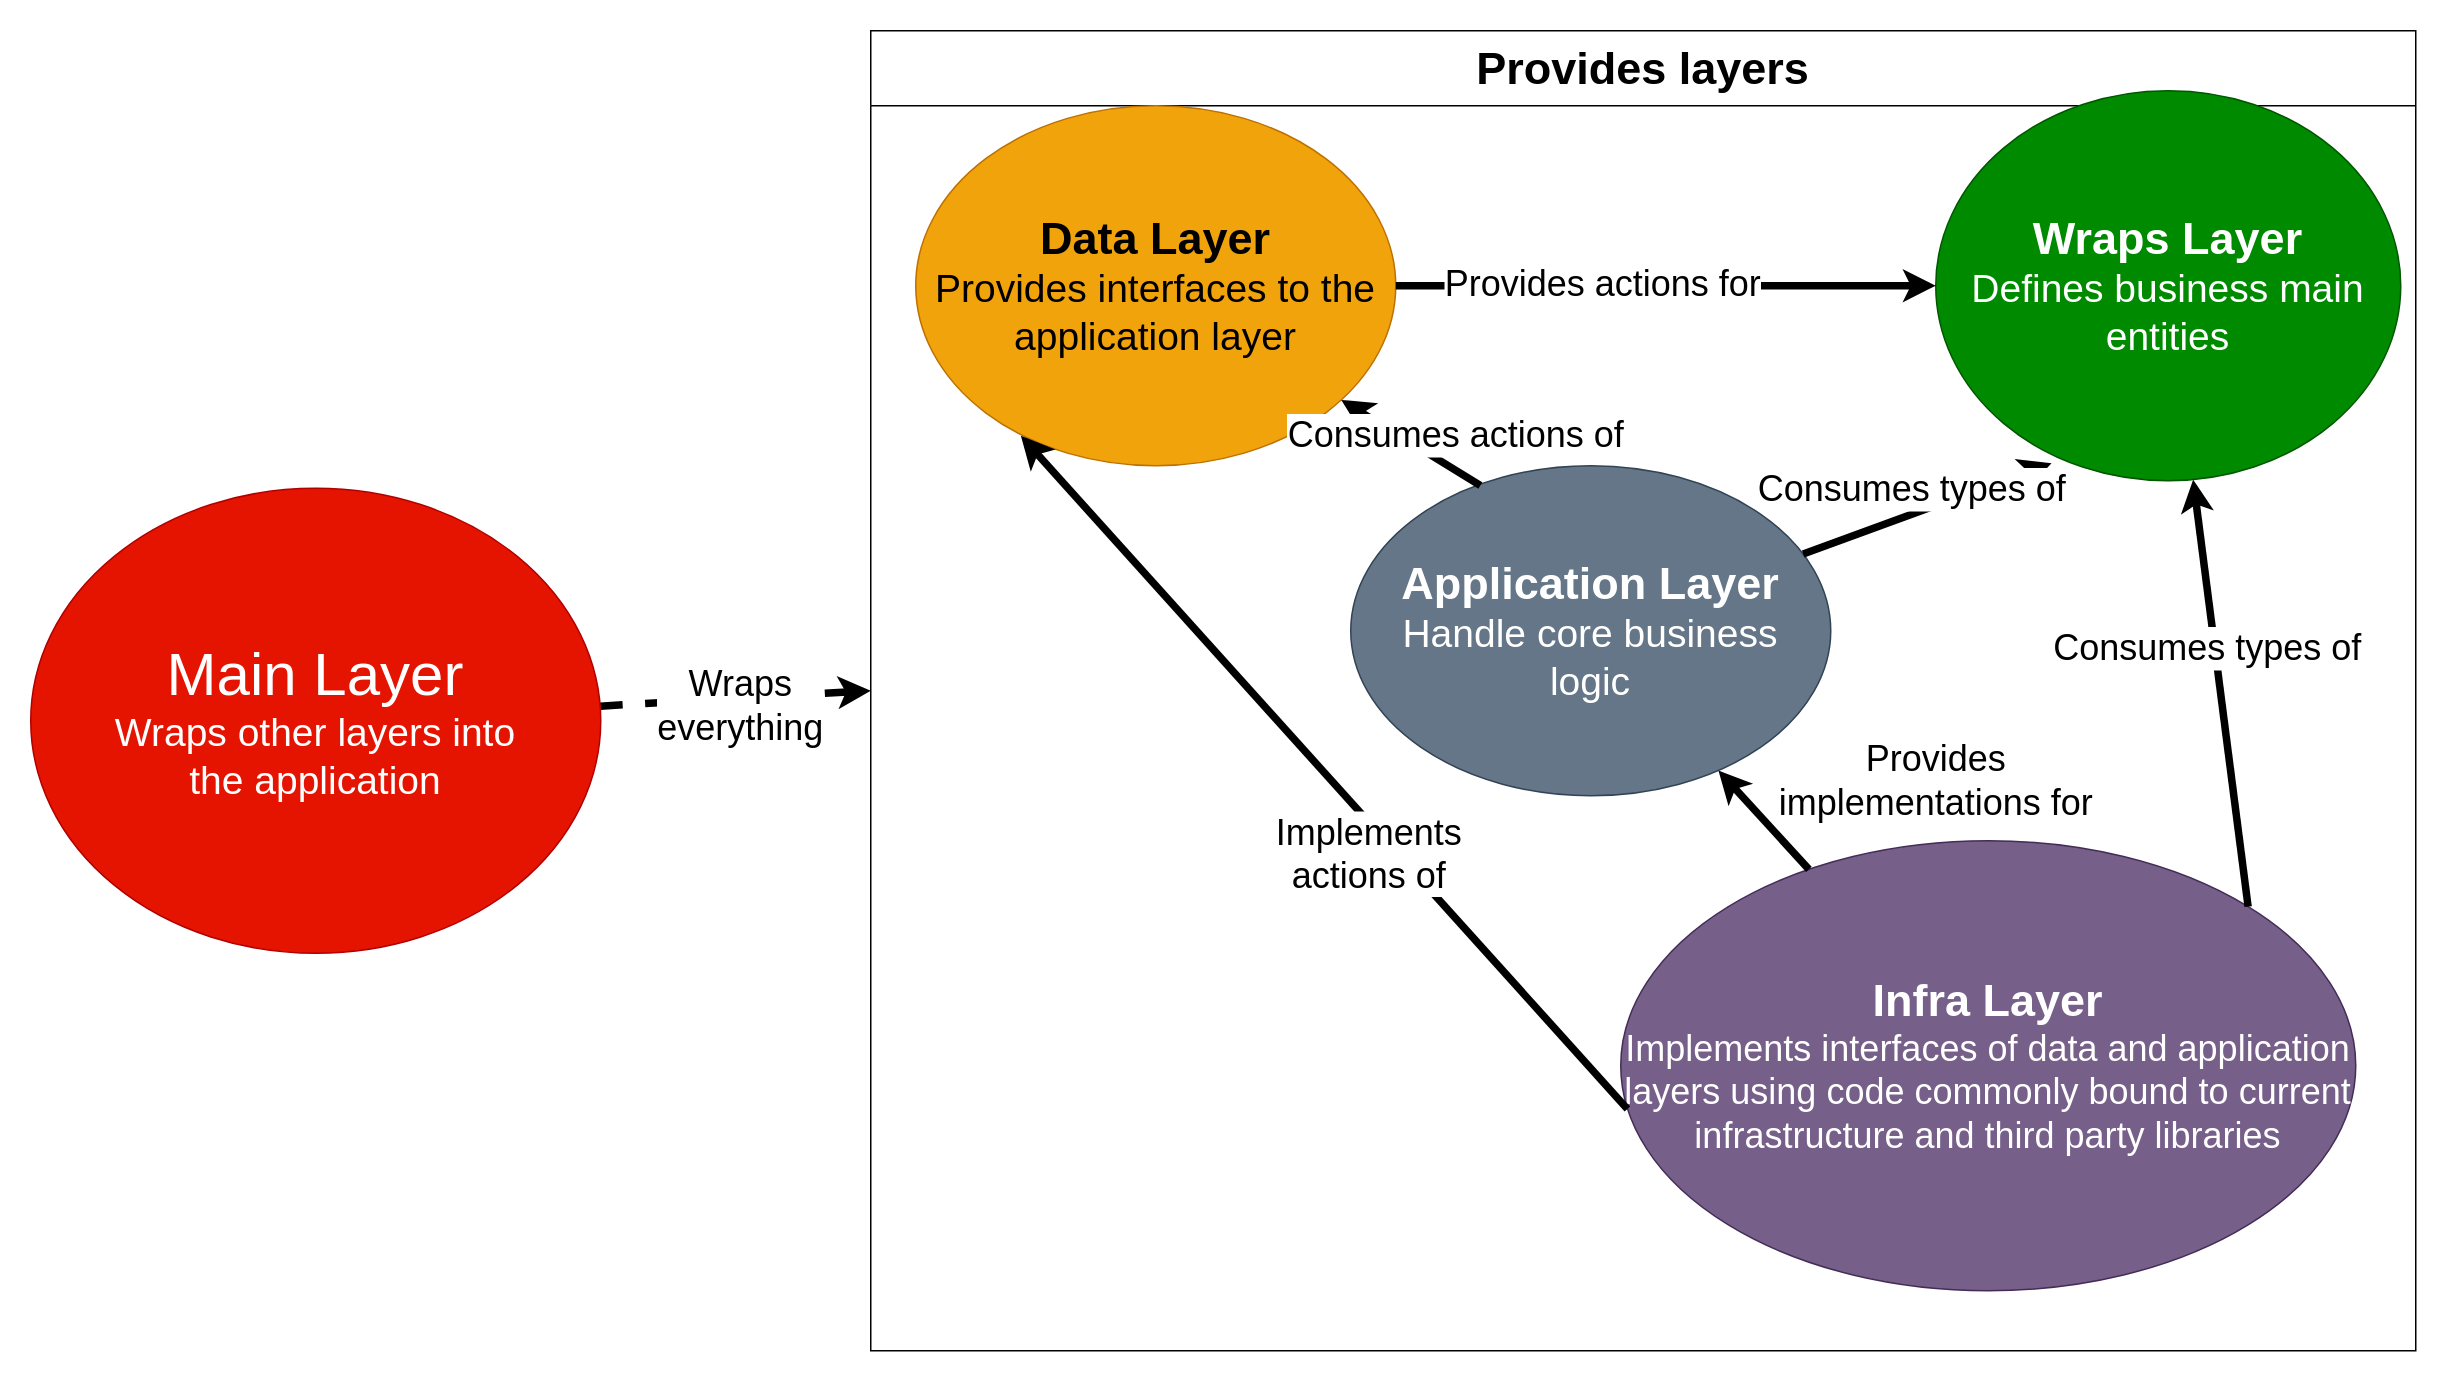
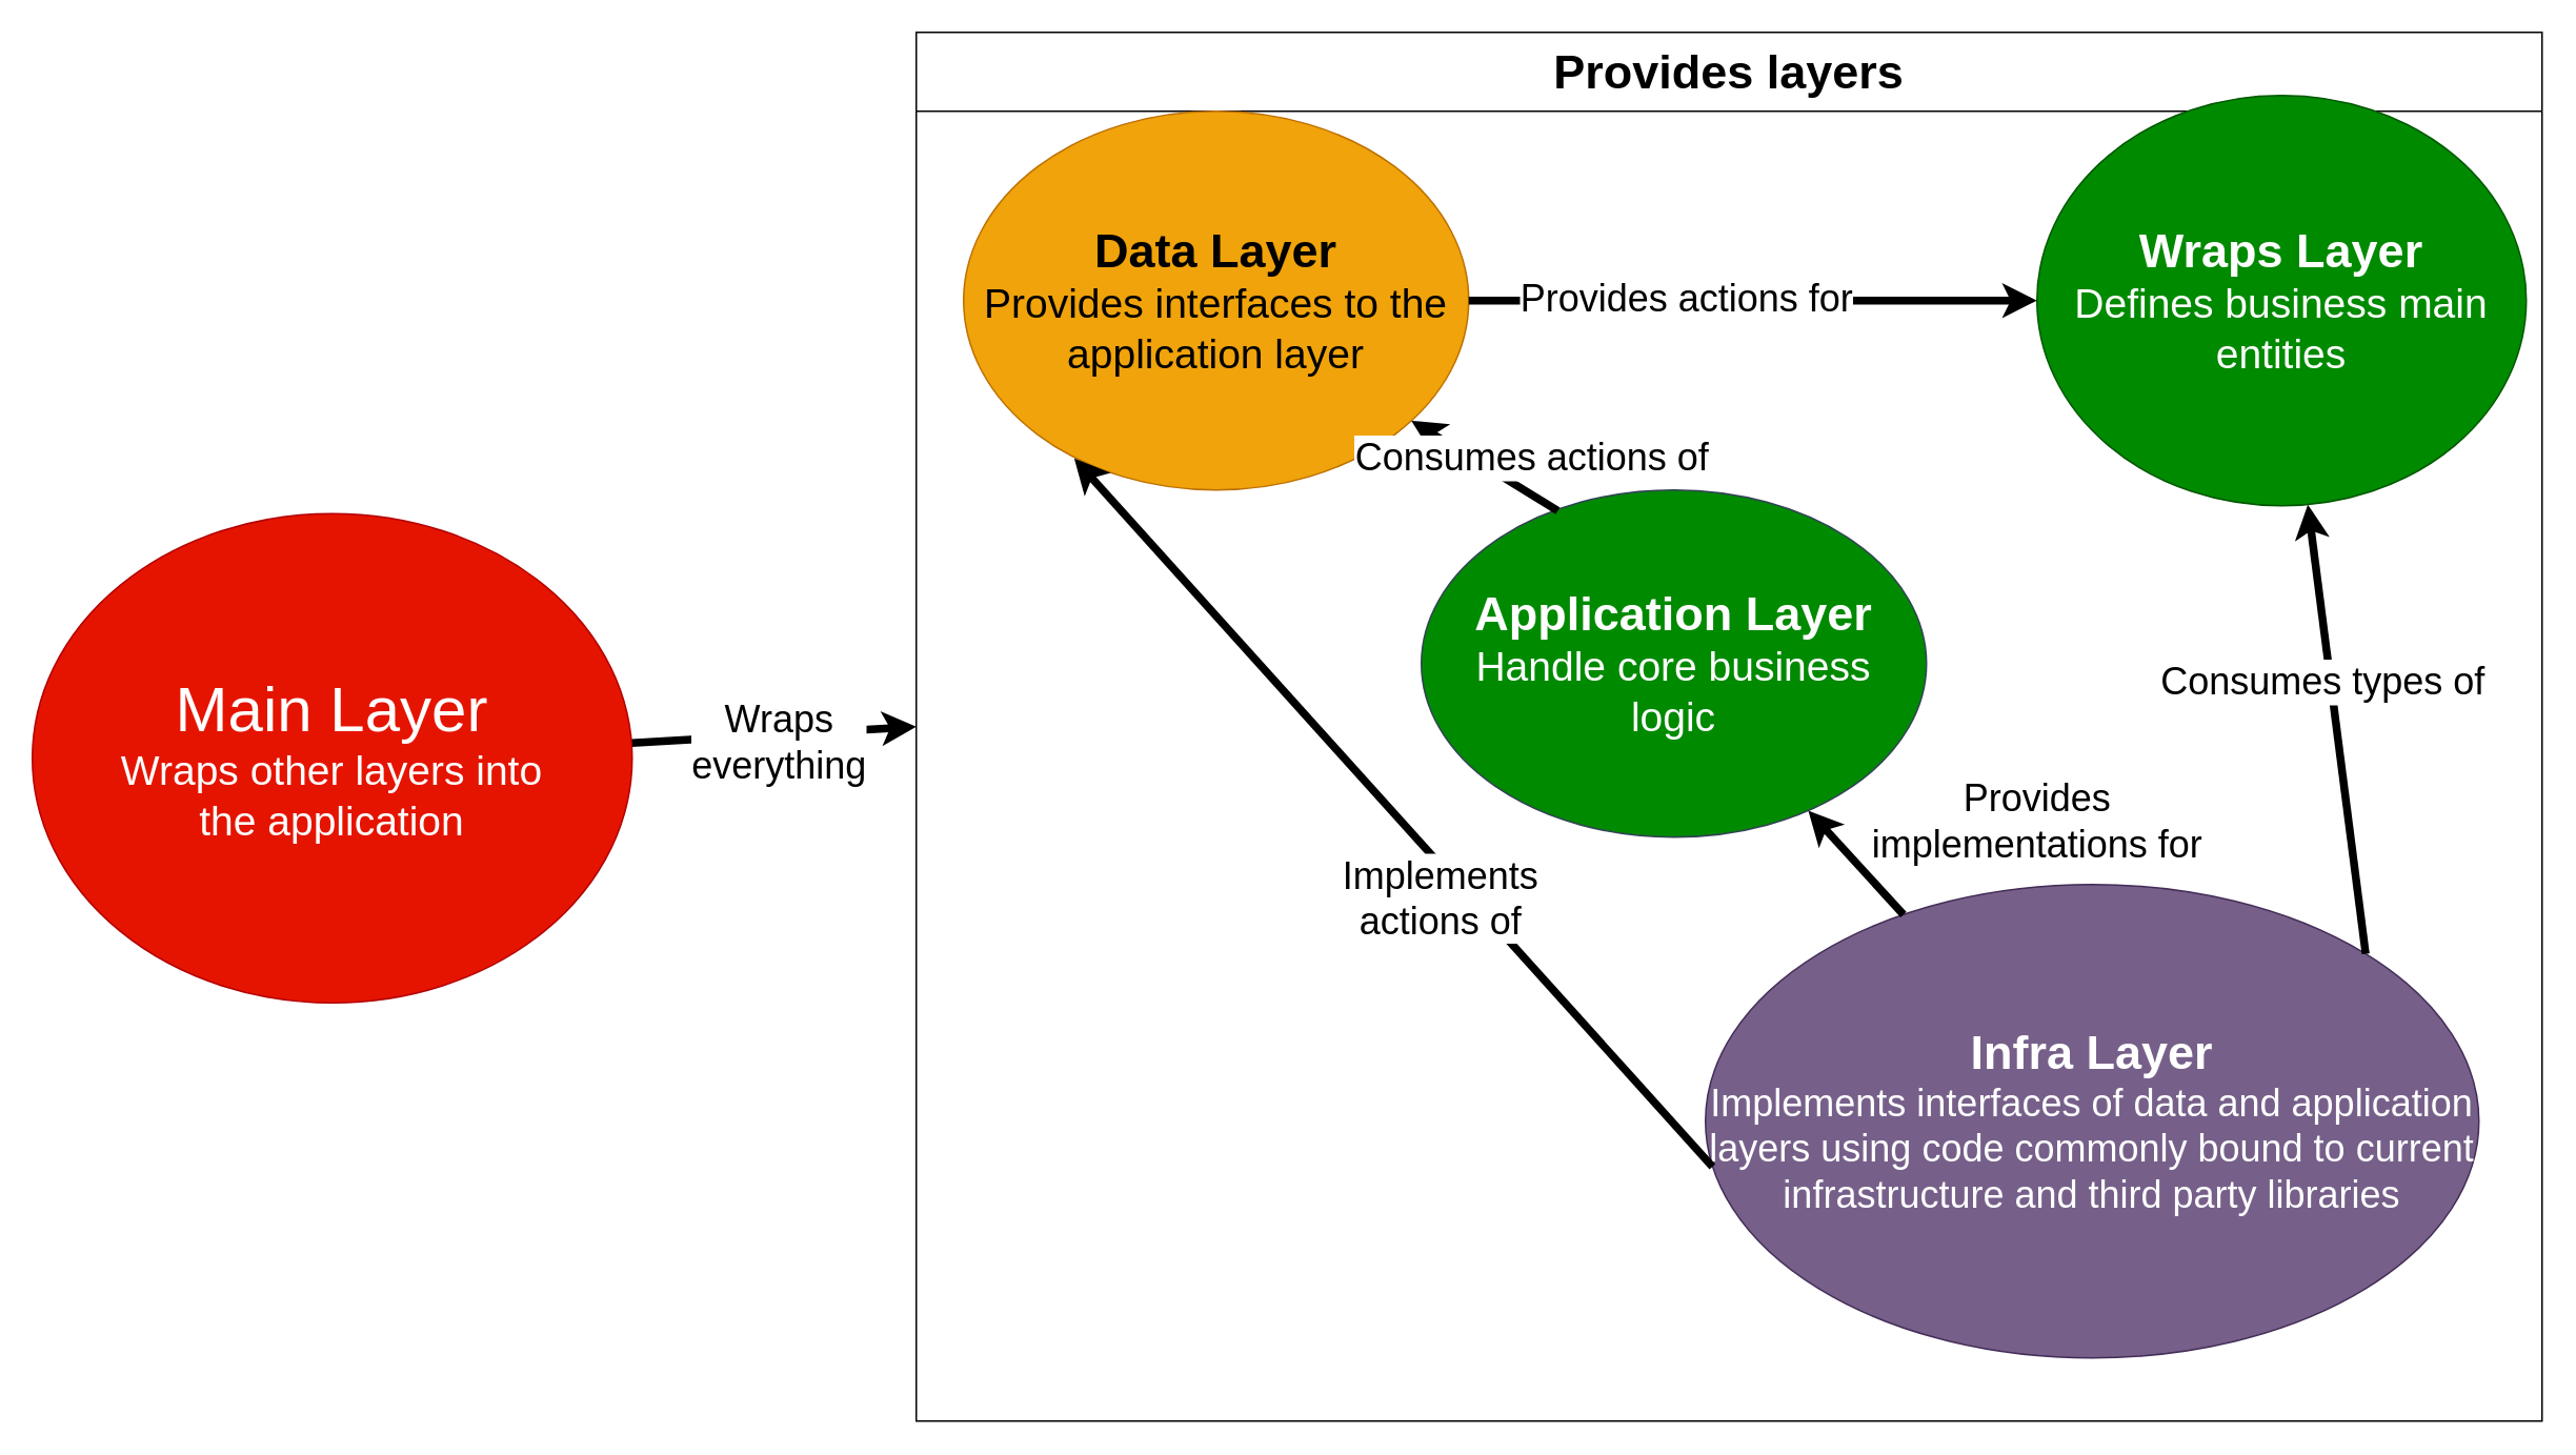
  <mxCell id="0" />
  <mxCell id="1" parent="0" />
- <mxCell id="2" style="rounded=0;orthogonalLoop=1;jettySize=auto;html=1;entryX=0;entryY=0.5;entryDx=0;entryDy=0;strokeWidth=5;dashed=1;" edge="1" parent="1" source="4" target="5"><mxGeometry relative="1" as="geometry" /></mxCell>
+ <mxCell id="2" style="rounded=0;orthogonalLoop=1;jettySize=auto;html=1;entryX=0;entryY=0.5;entryDx=0;entryDy=0;strokeWidth=5;" edge="1" parent="1" source="4" target="5"><mxGeometry relative="1" as="geometry" /></mxCell>
  <mxCell id="3" value="&lt;div style=&quot;font-size: 24px;&quot;&gt;&lt;font style=&quot;font-size: 24px;&quot;&gt;Wraps&lt;/font&gt;&lt;/div&gt;&lt;div style=&quot;font-size: 24px;&quot;&gt;&lt;font style=&quot;font-size: 24px;&quot;&gt;everything&lt;br&gt;&lt;/font&gt;&lt;/div&gt;" style="edgeLabel;html=1;align=center;verticalAlign=middle;resizable=0;points=[];" vertex="1" connectable="0" parent="2"><mxGeometry x="0.037" y="-5" relative="1" as="geometry"><mxPoint x="-1" as="offset" /></mxGeometry></mxCell>
  <mxCell id="4" value="&lt;div&gt;&lt;font style=&quot;font-size: 40px;&quot;&gt;Main Layer&lt;/font&gt;&lt;/div&gt;&lt;div style=&quot;font-size: 26px;&quot;&gt;&lt;font style=&quot;font-size: 26px;&quot;&gt;Wraps other layers into&lt;/font&gt;&lt;/div&gt;&lt;div style=&quot;font-size: 26px;&quot;&gt;&lt;font style=&quot;font-size: 26px;&quot;&gt;the application&lt;/font&gt;&lt;/div&gt;" style="ellipse;whiteSpace=wrap;html=1;fillColor=#e51400;strokeColor=#B20000;fontColor=#ffffff;" vertex="1" parent="1"><mxGeometry x="20" y="325" width="380" height="310" as="geometry" /></mxCell>
  <mxCell id="5" value="&lt;font style=&quot;font-size: 30px;&quot;&gt;Provides layers&lt;br&gt;&lt;/font&gt;" style="swimlane;whiteSpace=wrap;html=1;startSize=50;" vertex="1" parent="1"><mxGeometry x="580" y="20" width="1030" height="880" as="geometry" /></mxCell>
- <mxCell id="6" value="&lt;div style=&quot;font-size: 30px;&quot;&gt;&lt;font style=&quot;font-size: 30px;&quot;&gt;&lt;b&gt;Application Layer&lt;/b&gt;&lt;/font&gt;&lt;/div&gt;&lt;div&gt;&lt;font style=&quot;font-size: 26px;&quot;&gt;Handle core business&lt;/font&gt;&lt;/div&gt;&lt;div&gt;&lt;font style=&quot;font-size: 26px;&quot;&gt;logic&lt;/font&gt;&lt;/div&gt;" style="ellipse;whiteSpace=wrap;html=1;fillColor=#647687;strokeColor=#314354;fontColor=#ffffff;" vertex="1" parent="5"><mxGeometry x="320" y="290" width="320" height="220" as="geometry" /></mxCell>
+ <mxCell id="6" value="&lt;div style=&quot;font-size: 30px;&quot;&gt;&lt;font style=&quot;font-size: 30px;&quot;&gt;&lt;b&gt;Application Layer&lt;/b&gt;&lt;/font&gt;&lt;/div&gt;&lt;div&gt;&lt;font style=&quot;font-size: 26px;&quot;&gt;Handle core business&lt;/font&gt;&lt;/div&gt;&lt;div&gt;&lt;font style=&quot;font-size: 26px;&quot;&gt;logic&lt;/font&gt;&lt;/div&gt;" style="ellipse;whiteSpace=wrap;html=1;fillColor=#008a00;strokeColor=#314354;fontColor=#ffffff;" vertex="1" parent="5"><mxGeometry x="320" y="290" width="320" height="220" as="geometry" /></mxCell>
  <mxCell id="7" value="&lt;div style=&quot;font-size: 30px;&quot;&gt;&lt;font style=&quot;font-size: 30px;&quot;&gt;&lt;b&gt;Wraps Layer&lt;/b&gt;&lt;/font&gt;&lt;/div&gt;&lt;font style=&quot;font-size: 26px;&quot;&gt;Defines business main entities&lt;/font&gt;" style="ellipse;whiteSpace=wrap;html=1;fillColor=#008a00;strokeColor=#005700;fontColor=#ffffff;" vertex="1" parent="5"><mxGeometry x="710" y="40" width="310" height="260" as="geometry" /></mxCell>
- <mxCell id="8" style="rounded=0;orthogonalLoop=1;jettySize=auto;html=1;entryX=0.249;entryY=0.955;entryDx=0;entryDy=0;entryPerimeter=0;strokeWidth=5;" edge="1" parent="5" source="6" target="7"><mxGeometry relative="1" as="geometry"><mxPoint x="621" y="692" as="sourcePoint" /><mxPoint x="769" y="279" as="targetPoint" /></mxGeometry></mxCell>
- <mxCell id="9" value="&lt;font style=&quot;font-size: 24px;&quot;&gt;Consumes types of&lt;br&gt;&lt;/font&gt;" style="edgeLabel;html=1;align=center;verticalAlign=middle;resizable=0;points=[];" vertex="1" connectable="0" parent="8"><mxGeometry x="-0.239" y="2" relative="1" as="geometry"><mxPoint x="10" y="-18" as="offset" /></mxGeometry></mxCell>
  <mxCell id="10" value="&lt;div style=&quot;font-size: 30px;&quot;&gt;&lt;font style=&quot;font-size: 30px;&quot;&gt;&lt;b&gt;Infra Layer&lt;/b&gt;&lt;/font&gt;&lt;/div&gt;&lt;div style=&quot;font-size: 24px;&quot;&gt;&lt;font style=&quot;font-size: 24px;&quot;&gt;Implements interfaces of data and application layers using code commonly bound to current infrastructure and third party libraries&lt;font style=&quot;font-size: 24px;&quot;&gt;&lt;font style=&quot;font-size: 24px;&quot;&gt;&lt;br&gt;&lt;/font&gt;&lt;/font&gt;&lt;/font&gt;&lt;/div&gt;" style="ellipse;whiteSpace=wrap;html=1;fillColor=#76608a;strokeColor=#432D57;fontColor=#ffffff;" vertex="1" parent="5"><mxGeometry x="500" y="540" width="490" height="300" as="geometry" /></mxCell>
  <mxCell id="11" style="rounded=0;orthogonalLoop=1;jettySize=auto;html=1;exitX=1;exitY=0;exitDx=0;exitDy=0;strokeWidth=5;" edge="1" parent="5" source="10" target="7"><mxGeometry relative="1" as="geometry"><mxPoint x="507" y="478" as="sourcePoint" /><mxPoint x="380" y="445" as="targetPoint" /></mxGeometry></mxCell>
  <mxCell id="12" value="&lt;font style=&quot;font-size: 24px;&quot;&gt;Consumes types of&lt;br&gt;&lt;/font&gt;" style="edgeLabel;html=1;align=center;verticalAlign=middle;resizable=0;points=[];" vertex="1" connectable="0" parent="11"><mxGeometry x="-0.239" y="2" relative="1" as="geometry"><mxPoint x="-12" y="-65" as="offset" /></mxGeometry></mxCell>
  <mxCell id="13" style="rounded=0;orthogonalLoop=1;jettySize=auto;html=1;strokeWidth=5;" edge="1" parent="5" source="10" target="6"><mxGeometry relative="1" as="geometry"><mxPoint x="530" y="510" as="sourcePoint" /><mxPoint x="555" y="320" as="targetPoint" /></mxGeometry></mxCell>
  <mxCell id="14" value="&lt;div style=&quot;font-size: 24px;&quot;&gt;&lt;font style=&quot;font-size: 24px;&quot;&gt;Provides&lt;/font&gt;&lt;/div&gt;&lt;div style=&quot;font-size: 24px;&quot;&gt;&lt;font style=&quot;font-size: 24px;&quot;&gt;implementations for&lt;br&gt;&lt;/font&gt;&lt;/div&gt;" style="edgeLabel;html=1;align=center;verticalAlign=middle;resizable=0;points=[];" vertex="1" connectable="0" parent="13"><mxGeometry x="-0.239" y="2" relative="1" as="geometry"><mxPoint x="108" y="-36" as="offset" /></mxGeometry></mxCell>
  <mxCell id="15" value="&lt;div style=&quot;font-size: 30px;&quot;&gt;&lt;font style=&quot;font-size: 30px;&quot;&gt;&lt;b&gt;Data Layer&lt;/b&gt;&lt;/font&gt;&lt;/div&gt;&lt;font style=&quot;font-size: 26px;&quot;&gt;Provides interfaces to the application layer&lt;/font&gt;" style="ellipse;whiteSpace=wrap;html=1;fillColor=#f0a30a;strokeColor=#BD7000;fontColor=#000000;" vertex="1" parent="5"><mxGeometry x="30" y="50" width="320" height="240" as="geometry" /></mxCell>
  <mxCell id="16" style="rounded=0;orthogonalLoop=1;jettySize=auto;html=1;strokeWidth=5;" edge="1" parent="5" source="15" target="7"><mxGeometry relative="1" as="geometry" /></mxCell>
  <mxCell id="17" value="&lt;font style=&quot;font-size: 24px;&quot;&gt;Provides actions for&lt;br&gt;&lt;/font&gt;" style="edgeLabel;html=1;align=center;verticalAlign=middle;resizable=0;points=[];" vertex="1" connectable="0" parent="16"><mxGeometry x="-0.239" y="2" relative="1" as="geometry"><mxPoint as="offset" /></mxGeometry></mxCell>
  <mxCell id="18" style="rounded=0;orthogonalLoop=1;jettySize=auto;html=1;exitX=0.27;exitY=0.06;exitDx=0;exitDy=0;exitPerimeter=0;strokeWidth=5;" edge="1" parent="5" source="6" target="15"><mxGeometry relative="1" as="geometry"><mxPoint x="643" y="410" as="sourcePoint" /><mxPoint x="767" y="293" as="targetPoint" /></mxGeometry></mxCell>
  <mxCell id="19" value="&lt;font style=&quot;font-size: 24px;&quot;&gt;Consumes actions of&lt;br&gt;&lt;/font&gt;" style="edgeLabel;html=1;align=center;verticalAlign=middle;resizable=0;points=[];" vertex="1" connectable="0" parent="18"><mxGeometry x="-0.239" y="2" relative="1" as="geometry"><mxPoint x="19" y="-14" as="offset" /></mxGeometry></mxCell>
  <mxCell id="20" style="rounded=0;orthogonalLoop=1;jettySize=auto;html=1;exitX=0.009;exitY=0.596;exitDx=0;exitDy=0;exitPerimeter=0;entryX=0.219;entryY=0.917;entryDx=0;entryDy=0;entryPerimeter=0;strokeWidth=5;" edge="1" parent="5" source="10" target="15"><mxGeometry relative="1" as="geometry"><mxPoint x="363" y="404" as="sourcePoint" /><mxPoint x="486" y="309" as="targetPoint" /></mxGeometry></mxCell>
  <mxCell id="21" value="&lt;div style=&quot;font-size: 24px;&quot;&gt;&lt;font style=&quot;font-size: 24px;&quot;&gt;Implements&lt;/font&gt;&lt;/div&gt;&lt;div style=&quot;font-size: 24px;&quot;&gt;&lt;font style=&quot;font-size: 24px;&quot;&gt;actions of&lt;/font&gt;&lt;/div&gt;" style="edgeLabel;html=1;align=center;verticalAlign=middle;resizable=0;points=[];" vertex="1" connectable="0" parent="20"><mxGeometry x="-0.239" y="2" relative="1" as="geometry"><mxPoint x="-17" y="-1" as="offset" /></mxGeometry></mxCell>
